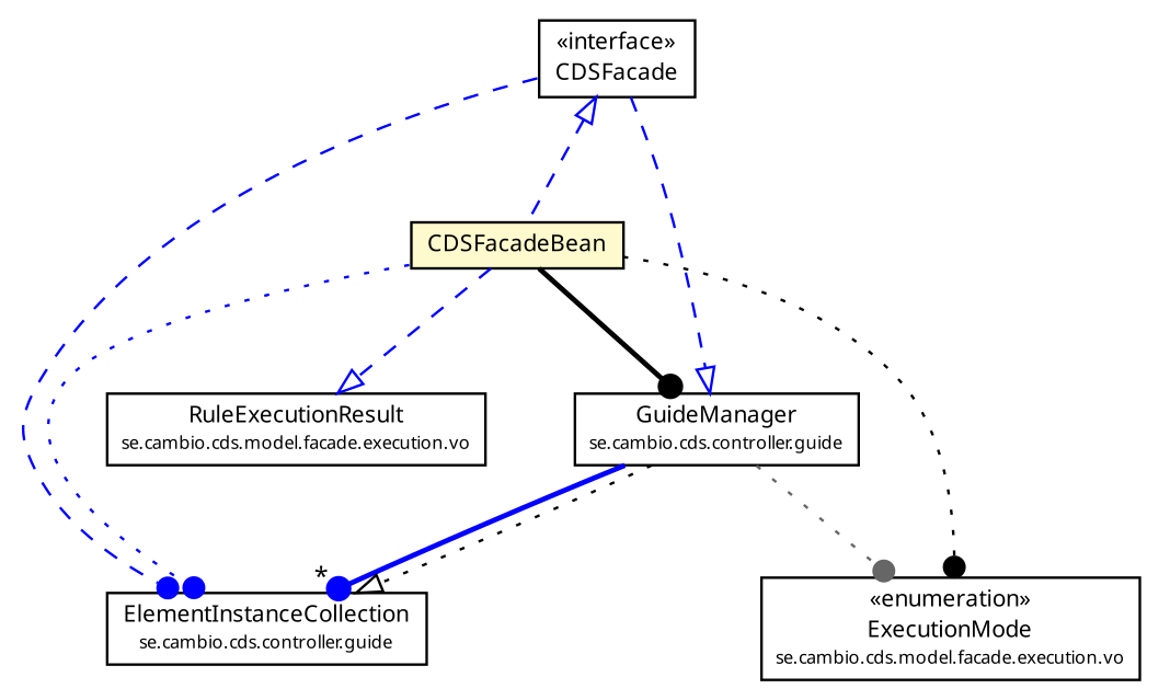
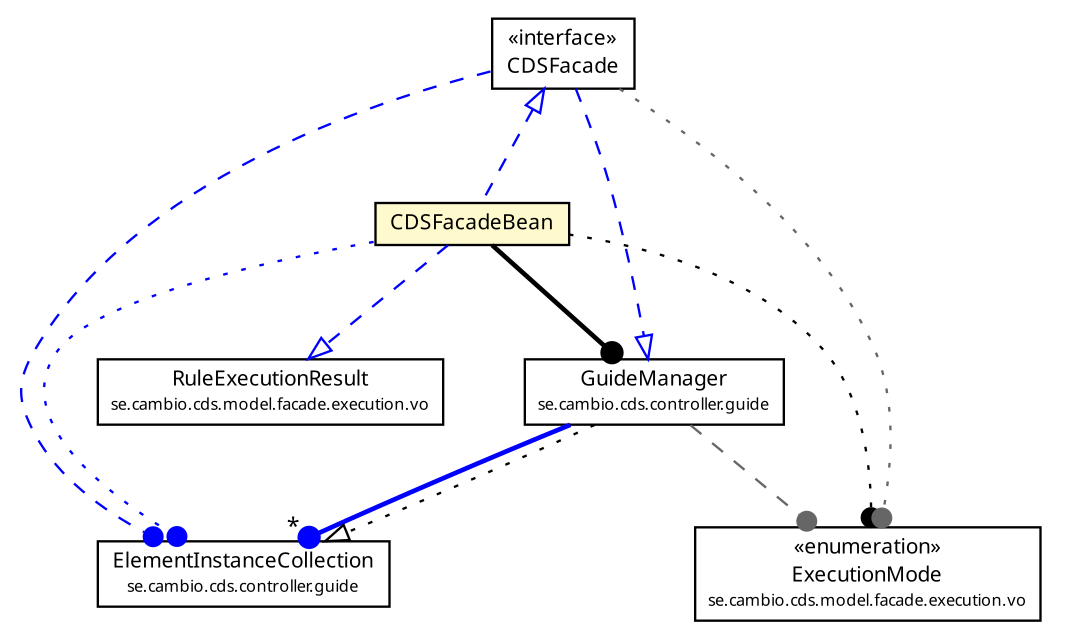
  digraph {
    nodesep=0.25
    ranksep=0.5
    node [fontcolor=black fontname="Trebuchet MS" fontsize=9.0 shape=plaintext]
    edge [arrowhead=dot color=blue fontcolor=black fontname="Trebuchet MS" fontsize=10.0 headport=p labelfontname="Trebuchet MS" labelfontsize=10 style=dashed tailport=p]
    n1 [label=<<table title="se.cambio.cds.controller.guide.GuideManager" border="0" cellborder="1" cellspacing="0" cellpadding="2" port="p" href="../../../../controller/guide/GuideManager.html"> 		<tr><td><table border="0" cellspacing="0" cellpadding="1"> <tr><td align="center" balign="center"><font face="Trebuchet MS"> GuideManager </font></td></tr> <tr><td align="center" balign="center"><font face="Trebuchet MS" point-size="7.0"> se.cambio.cds.controller.guide </font></td></tr> 		</table></td></tr> 		</table>>]
    n2 [label=<<table title="se.cambio.cds.controller.guide.ElementInstanceCollection" border="0" cellborder="1" cellspacing="0" cellpadding="2" port="p" href="../../../../controller/guide/ElementInstanceCollection.html"> 		<tr><td><table border="0" cellspacing="0" cellpadding="1"> <tr><td align="center" balign="center"><font face="Trebuchet MS"> ElementInstanceCollection </font></td></tr> <tr><td align="center" balign="center"><font face="Trebuchet MS" point-size="7.0"> se.cambio.cds.controller.guide </font></td></tr> 		</table></td></tr> 		</table>>]
    n3 [label=<<table title="se.cambio.cds.model.facade.execution.vo.ExecutionMode" border="0" cellborder="1" cellspacing="0" cellpadding="2" port="p" href="../../execution/vo/ExecutionMode.html"> 		<tr><td><table border="0" cellspacing="0" cellpadding="1"> <tr><td align="center" balign="center"> &#171;enumeration&#187; </td></tr> <tr><td align="center" balign="center"><font face="Trebuchet MS"> ExecutionMode </font></td></tr> <tr><td align="center" balign="center"><font face="Trebuchet MS" point-size="7.0"> se.cambio.cds.model.facade.execution.vo </font></td></tr> 		</table></td></tr> 		</table>>]
    n4 [label=<<table title="se.cambio.cds.model.facade.cds.ejb.CDSFacadeBean" border="0" cellborder="1" cellspacing="0" cellpadding="2" port="p" bgcolor="lemonChiffon" href="./CDSFacadeBean.html"> 		<tr><td><table border="0" cellspacing="0" cellpadding="1"> <tr><td align="center" balign="center"><font face="Trebuchet MS"> CDSFacadeBean </font></td></tr> 		</table></td></tr> 		</table>>]
    n5 [label=<<table title="se.cambio.cds.model.facade.execution.vo.RuleExecutionResult" border="0" cellborder="1" cellspacing="0" cellpadding="2" port="p" href="../../execution/vo/RuleExecutionResult.html"> 		<tr><td><table border="0" cellspacing="0" cellpadding="1"> <tr><td align="center" balign="center"><font face="Trebuchet MS"> RuleExecutionResult </font></td></tr> <tr><td align="center" balign="center"><font face="Trebuchet MS" point-size="7.0"> se.cambio.cds.model.facade.execution.vo </font></td></tr> 		</table></td></tr> 		</table>>]
    n6 [label=<<table title="se.cambio.cds.model.facade.cds.ejb.CDSFacade" border="0" cellborder="1" cellspacing="0" cellpadding="2" port="p" href="./CDSFacade.html"> 		<tr><td><table border="0" cellspacing="0" cellpadding="1"> <tr><td align="center" balign="center"> &#171;interface&#187; </td></tr> <tr><td align="center" balign="center"><font face="Trebuchet MS"> CDSFacade </font></td></tr> 		</table></td></tr> 		</table>>]
    n1 -> n2 [headlabel="*" style=bold]
    n1 -> n2 [arrowhead=onormal color=black style=dotted]
-   n1 -> n3 [color=gray40 style=dotted]
+   n1 -> n3 [color=gray40]
    n4 -> n1 [color=black style=bold]
    n4 -> n2 [style=dotted]
    n4 -> n3 [color=black style=dotted]
    n4 -> n5 [arrowhead=onormal]
    n6 -> n1 [arrowhead=onormal]
    n6 -> n2
+   n6 -> n3 [color=gray40 style=dotted]
    n6 -> n4 [arrowtail=empty dir=back fontsize=10 arrowhead="" fontcolor=""]
  }
